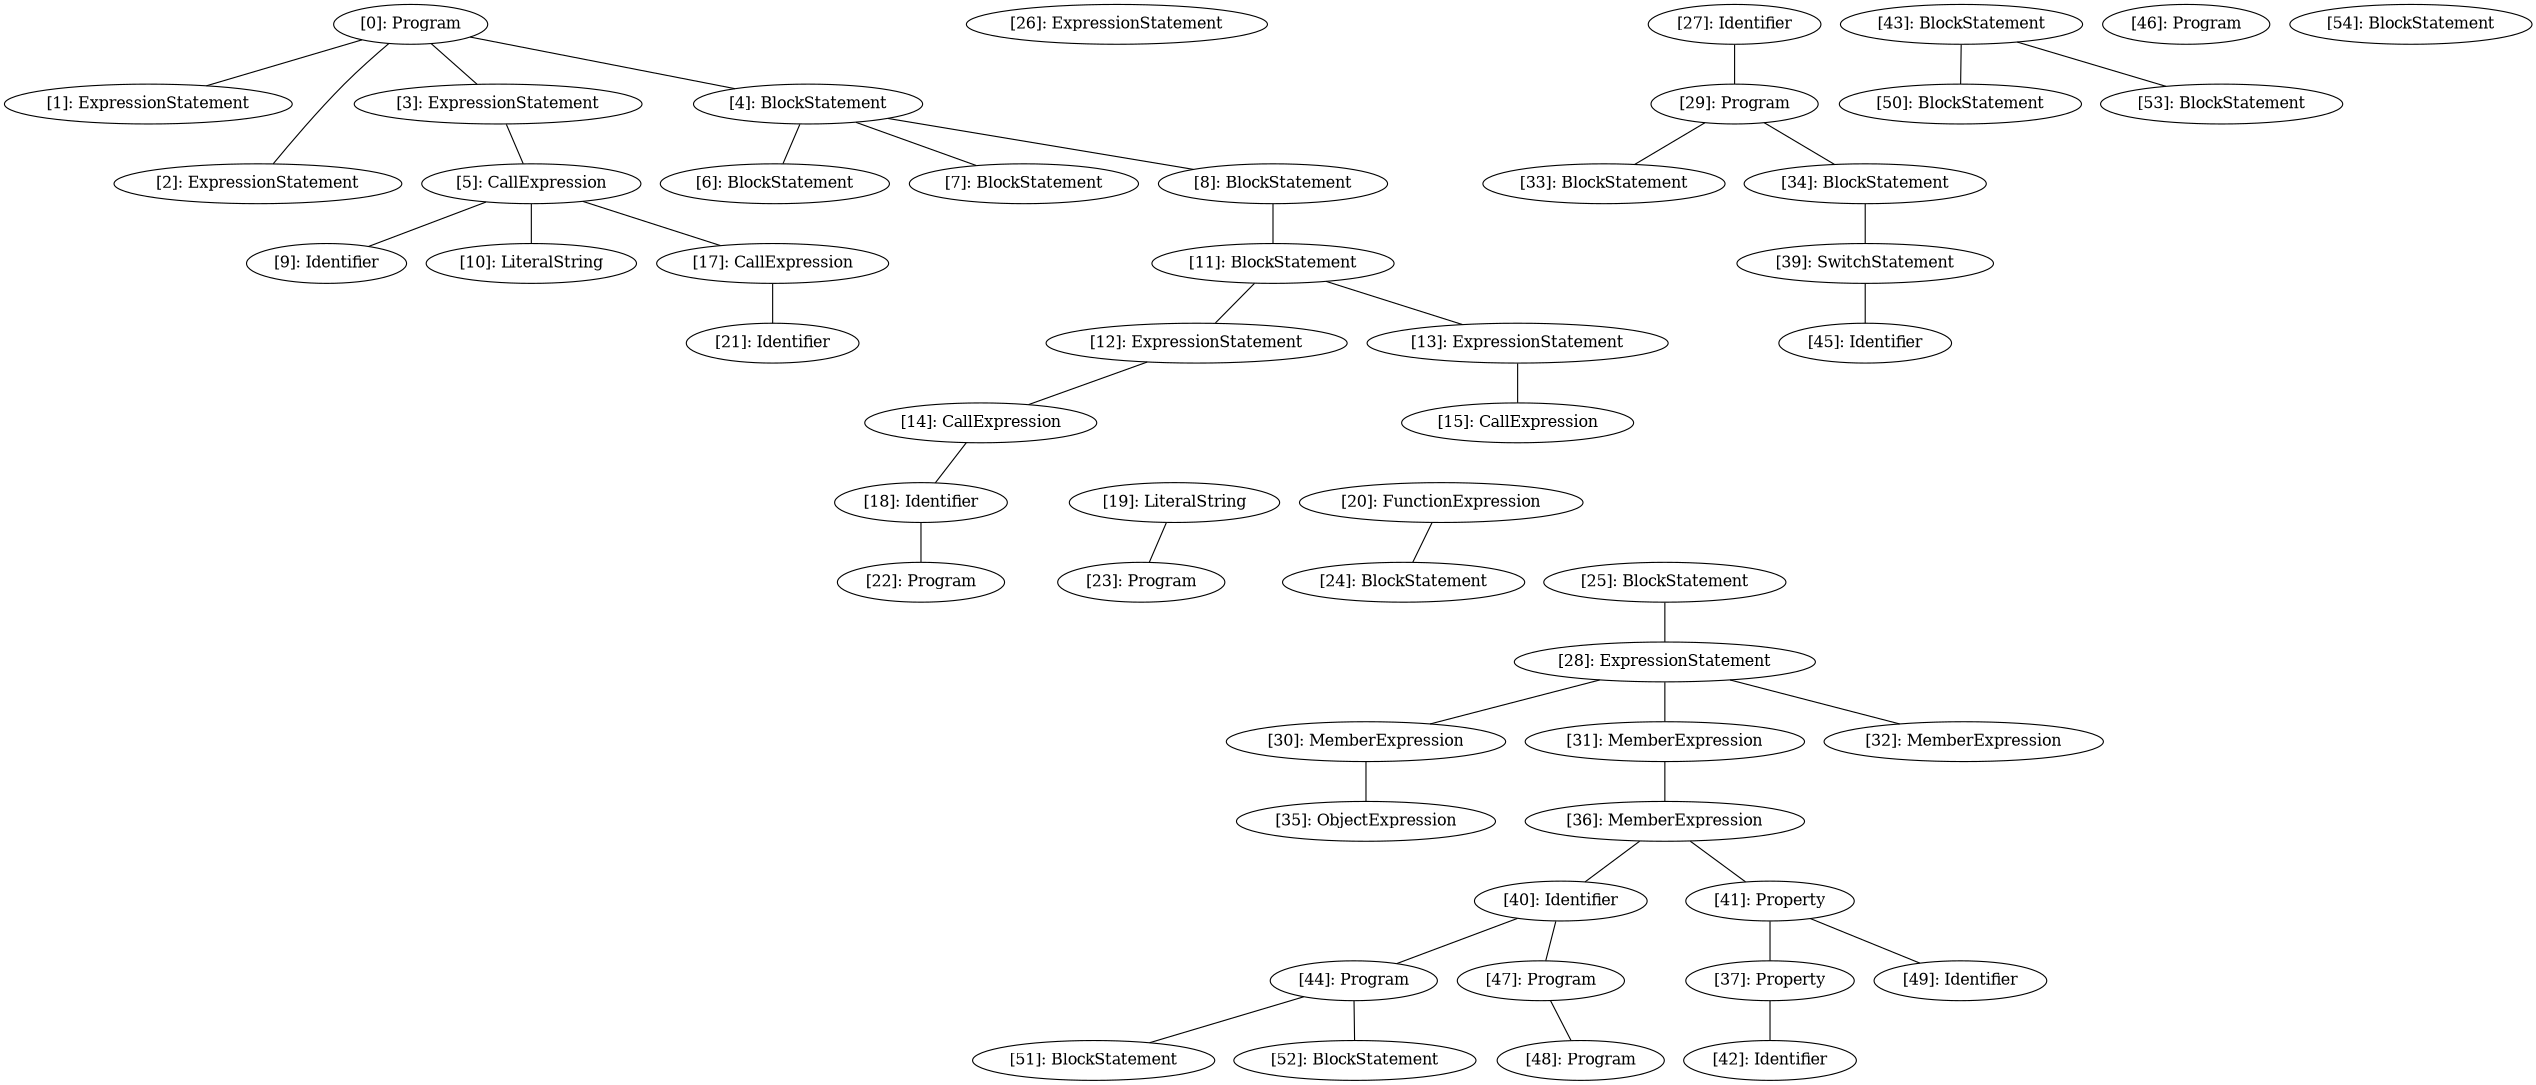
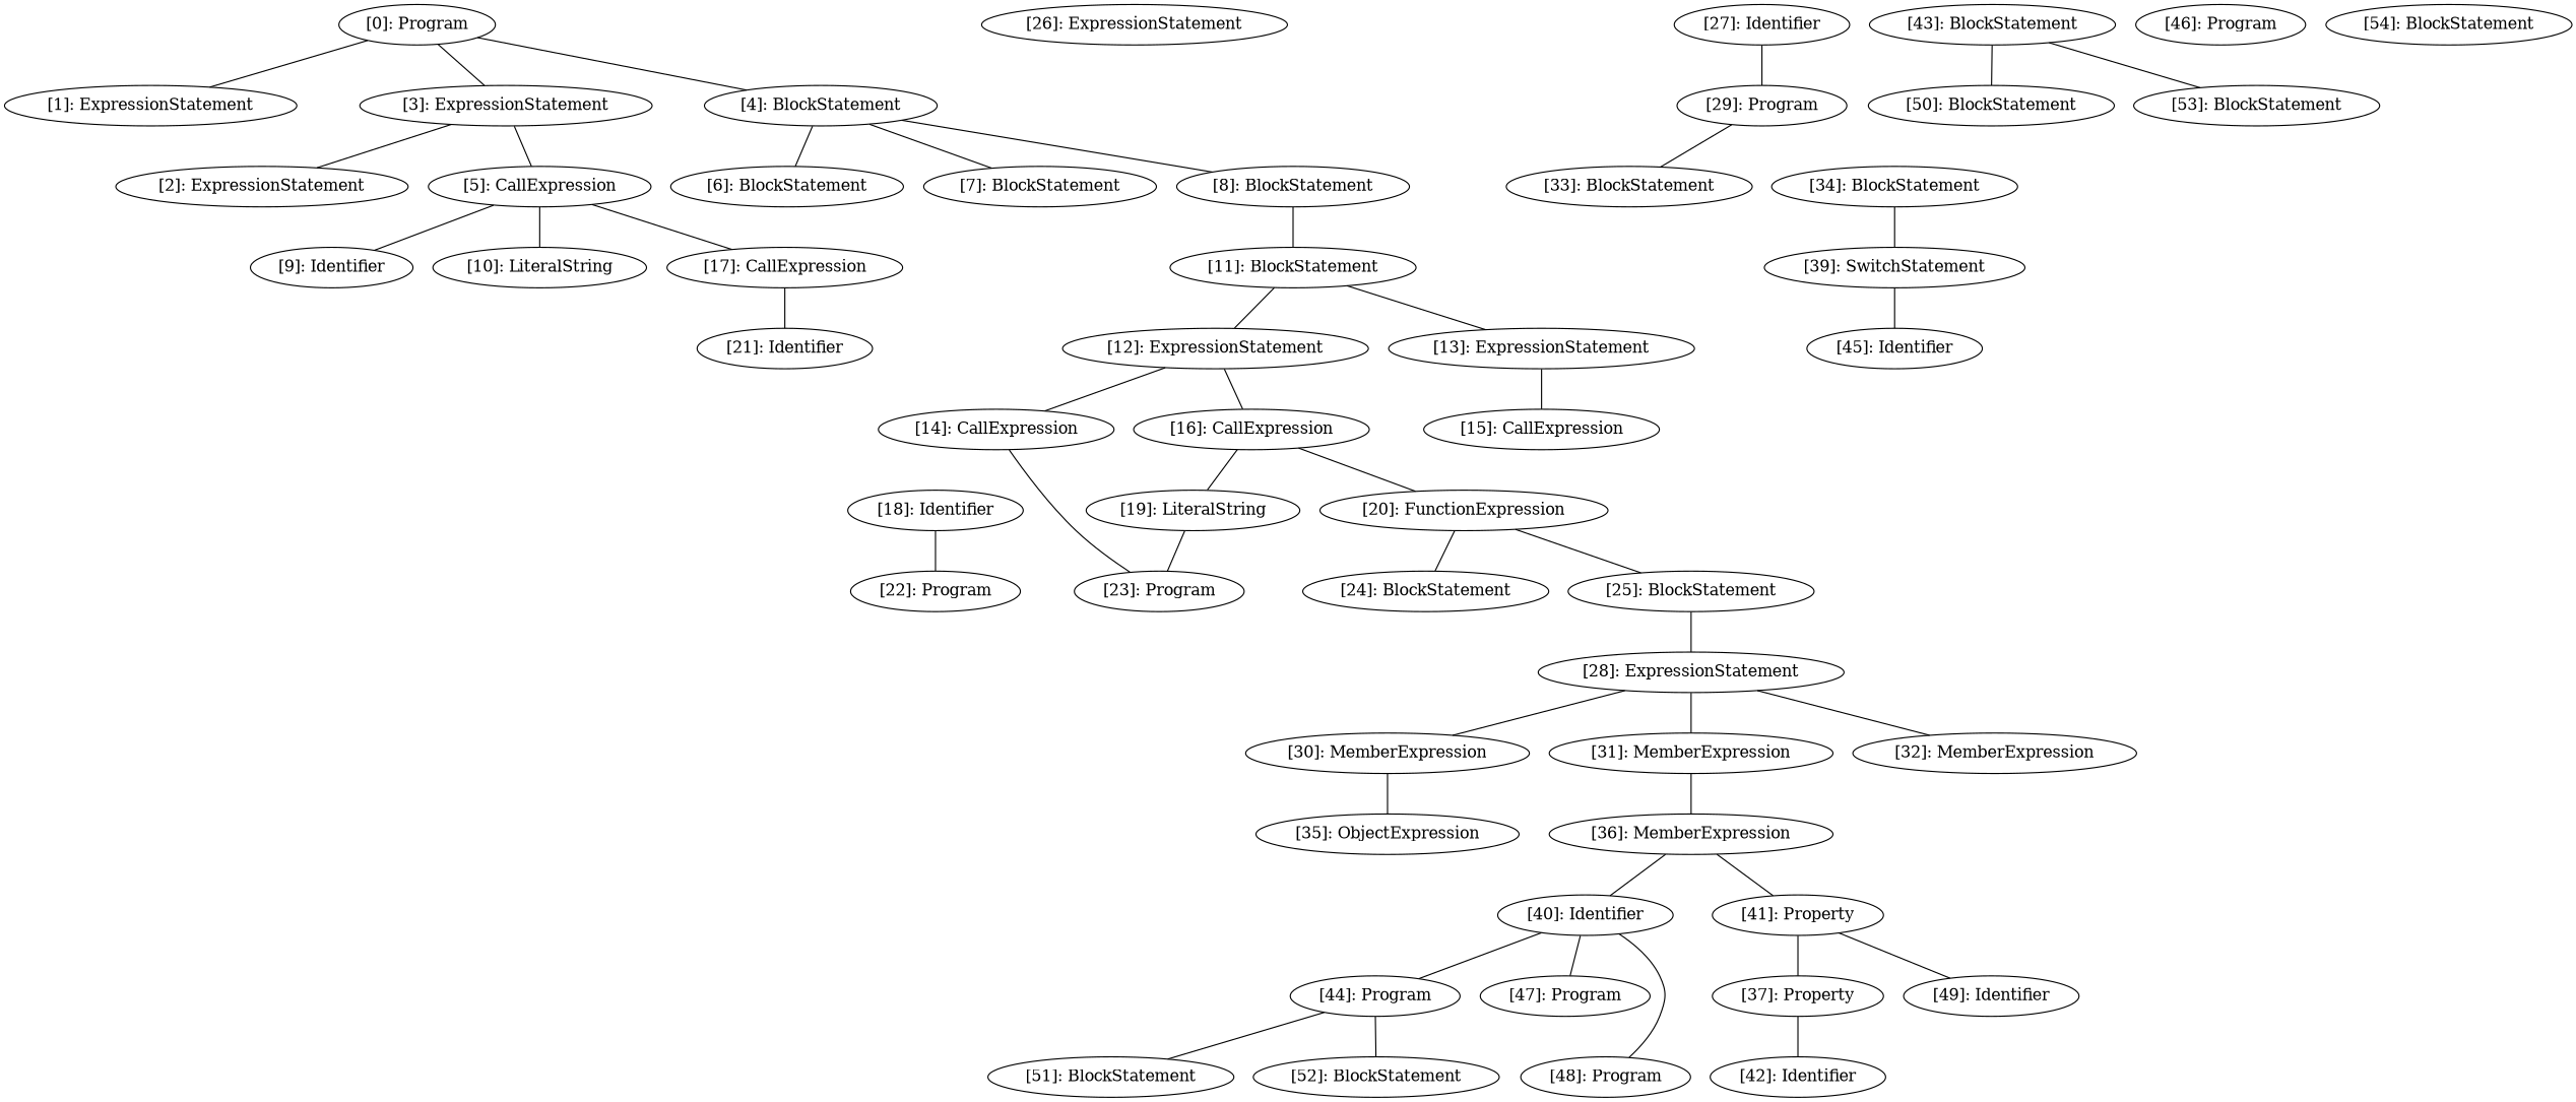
  graph {
    n1 [label="[0]: Program"]
    n2 [label="[1]: ExpressionStatement"]
    n3 [label="[2]: ExpressionStatement"]
    n4 [label="[3]: ExpressionStatement"]
    n5 [label="[4]: BlockStatement"]
    n6 [label="[5]: CallExpression"]
    n7 [label="[6]: BlockStatement"]
    n8 [label="[7]: BlockStatement"]
    n9 [label="[8]: BlockStatement"]
    n10 [label="[9]: Identifier"]
    n11 [label="[10]: LiteralString"]
    n12 [label="[17]: CallExpression"]
    n13 [label="[11]: BlockStatement"]
    n14 [label="[21]: Identifier"]
    n15 [label="[12]: ExpressionStatement"]
    n16 [label="[13]: ExpressionStatement"]
    n17 [label="[14]: CallExpression"]
+   n18 [label="[16]: CallExpression"]
    n19 [label="[15]: CallExpression"]
    n20 [label="[18]: Identifier"]
    n21 [label="[19]: LiteralString"]
    n22 [label="[20]: FunctionExpression"]
    n23 [label="[22]: Program"]
    n24 [label="[23]: Program"]
    n25 [label="[24]: BlockStatement"]
    n26 [label="[25]: BlockStatement"]
    n27 [label="[28]: ExpressionStatement"]
    n28 [label="[30]: MemberExpression"]
    n29 [label="[31]: MemberExpression"]
    n30 [label="[32]: MemberExpression"]
    n31 [label="[26]: ExpressionStatement"]
    n32 [label="[27]: Identifier"]
    n33 [label="[29]: Program"]
    n34 [label="[33]: BlockStatement"]
    n35 [label="[34]: BlockStatement"]
    n36 [label="[35]: ObjectExpression"]
    n37 [label="[36]: MemberExpression"]
    n38 [label="[39]: SwitchStatement"]
    n39 [label="[40]: Identifier"]
    n40 [label="[41]: Property"]
    n41 [label="[37]: Property"]
    n42 [label="[42]: Identifier"]
    n43 [label="[45]: Identifier"]
    n44 [label="[44]: Program"]
    n45 [label="[47]: Program"]
    n46 [label="[48]: Program"]
    n47 [label="[49]: Identifier"]
    n48 [label="[43]: BlockStatement"]
    n49 [label="[50]: BlockStatement"]
    n50 [label="[53]: BlockStatement"]
    n51 [label="[51]: BlockStatement"]
    n52 [label="[52]: BlockStatement"]
    n53 [label="[46]: Program"]
    n54 [label="[54]: BlockStatement"]
    n1 -- n2
-   n1 -- n3
+   n4 -- n3
    n1 -- n4
    n1 -- n5
    n4 -- n6
    n5 -- n7
    n5 -- n8
    n5 -- n9
    n6 -- n10
    n6 -- n11
    n6 -- n12
    n9 -- n13
    n12 -- n14
    n13 -- n15
    n13 -- n16
    n15 -- n17
+   n15 -- n18
    n16 -- n19
-   n17 -- n20
+   n17 -- n24
+   n18 -- n21
+   n18 -- n22
    n20 -- n23
    n21 -- n24
    n22 -- n25
+   n22 -- n26
    n26 -- n27
    n27 -- n28
    n27 -- n29
    n27 -- n30
    n28 -- n36
    n29 -- n37
    n32 -- n33
    n33 -- n34
-   n33 -- n35
    n35 -- n38
    n37 -- n39
    n37 -- n40
    n38 -- n43
    n39 -- n44
    n39 -- n45
-   n45 -- n46
+   n39 -- n46
    n40 -- n41
    n40 -- n47
    n41 -- n42
    n44 -- n51
    n44 -- n52
    n48 -- n49
    n48 -- n50
  }
